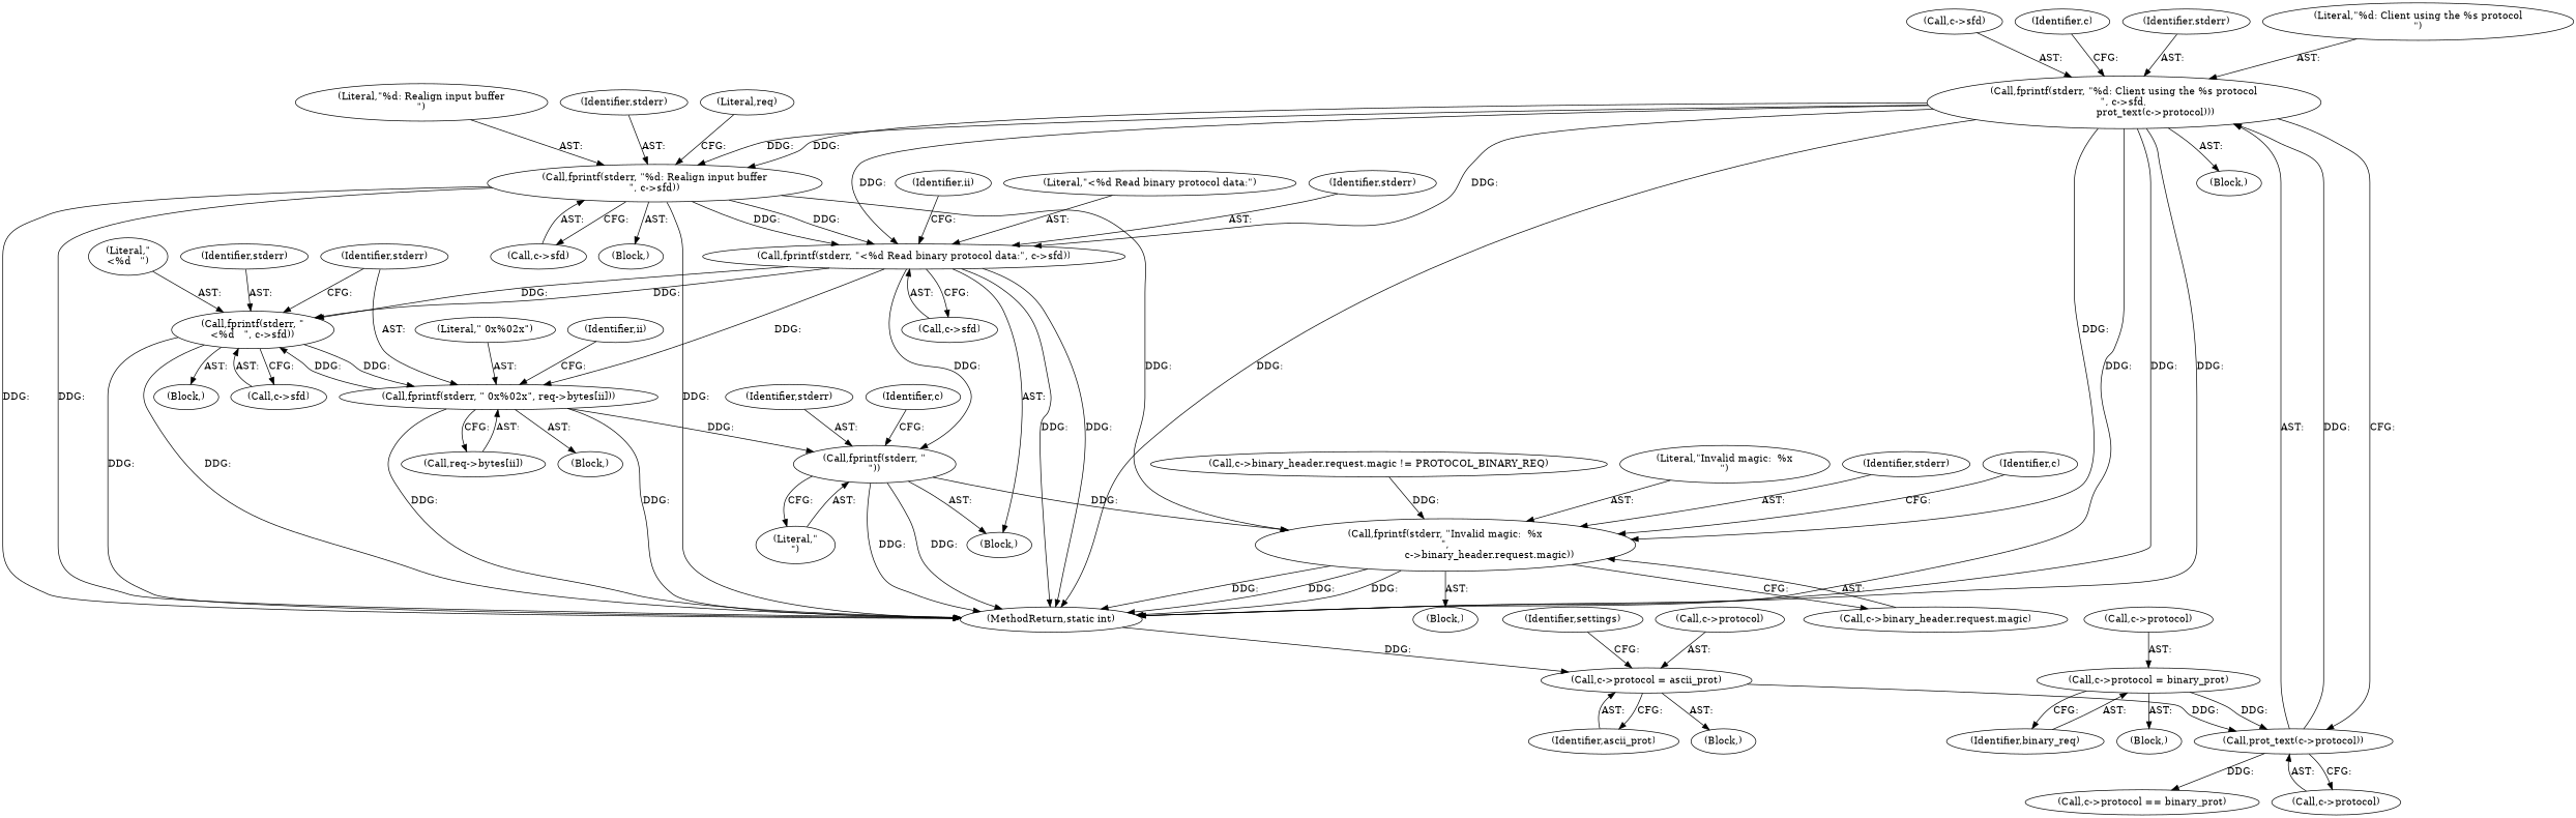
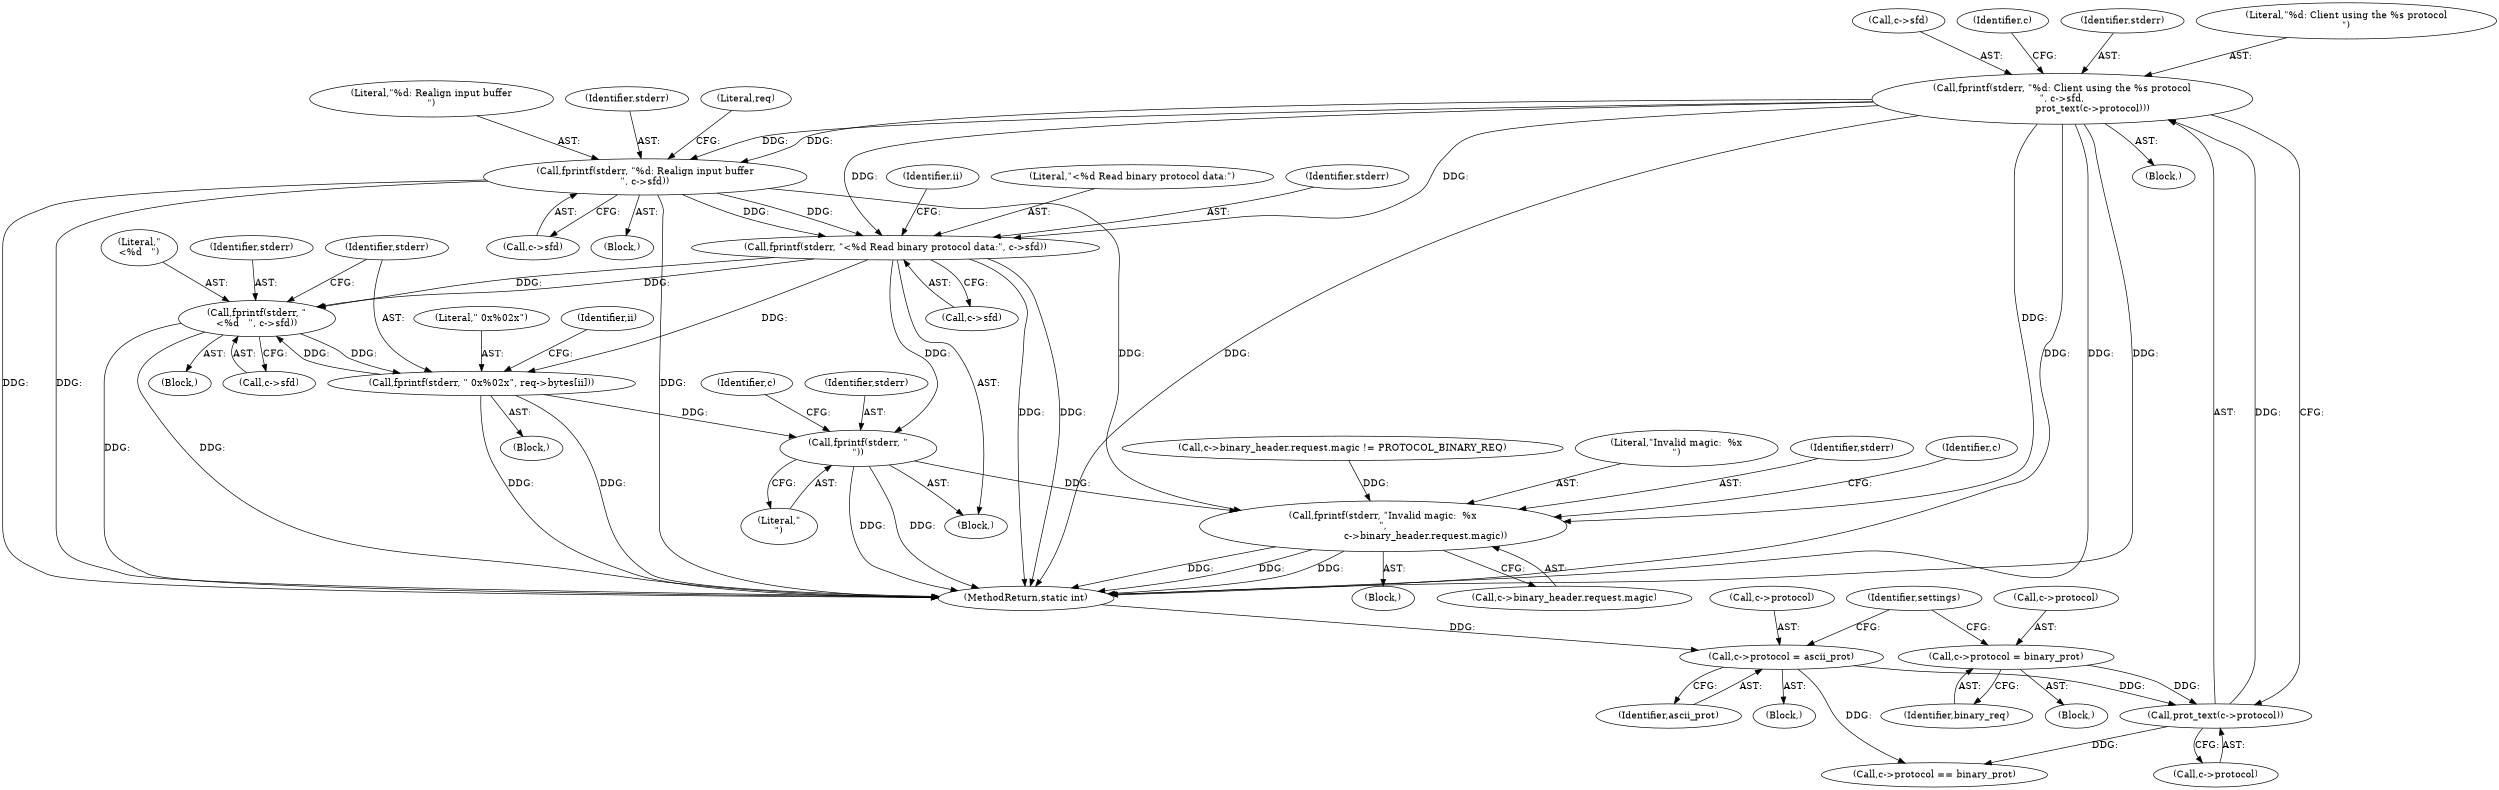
  digraph {
    n1 [label="(Call,fprintf(stderr, \"%d: Client using the %s protocol\n\", c->sfd,\n                    prot_text(c->protocol)))"]
    n2 [label="(Call,prot_text(c->protocol))"]
    n3 [label="(Call,fprintf(stderr, \"%d: Realign input buffer\n\", c->sfd))"]
    n4 [label="(Call,fprintf(stderr, \"<%d Read binary protocol data:\", c->sfd))"]
    n5 [label="(Call,fprintf(stderr, \"Invalid magic:  %x\n\",\n                            c->binary_header.request.magic))"]
    n6 [label="(MethodReturn,static int)"]
    n7 [label="(Block,)"]
    n8 [label="(Call,c->protocol == binary_prot)"]
    n9 [label="(Call,c->protocol)"]
    n10 [label="(Call,c->sfd)"]
    n11 [label="(Block,)"]
    n12 [label="(Call,fprintf(stderr, \"\n<%d   \", c->sfd))"]
    n13 [label="(Call,fprintf(stderr, \" 0x%02x\", req->bytes[ii]))"]
    n14 [label="(Call,fprintf(stderr, \"\n\"))"]
    n15 [label="(Call,c->sfd)"]
    n16 [label="(Block,)"]
    n17 [label="(Block,)"]
    n18 [label="(Call,c->binary_header.request.magic)"]
    n19 [label="(Call,c->protocol = ascii_prot)"]
    n20 [label="(Call,c->protocol = binary_prot)"]
    n21 [label="(Identifier,binary_req)"]
    n22 [label="(Block,)"]
    n23 [label="(Identifier,ascii_prot)"]
    n24 [label="(Block,)"]
    n25 [label="(Call,c->sfd)"]
    n26 [label="(Block,)"]
-   n27 [label="(Call,req->bytes[ii])"]
    n28 [label="(Block,)"]
    n29 [label="(Literal,\"\n\")"]
    n30 [label="(Identifier,stderr)"]
    n31 [label="(Literal,\"<%d Read binary protocol data:\")"]
    n32 [label="(Literal,req)"]
    n33 [label="(Identifier,c)"]
    n34 [label="(Literal,\"\n<%d   \")"]
    n35 [label="(Literal,\"%d: Realign input buffer\n\")"]
    n36 [label="(Identifier,ii)"]
    n37 [label="(Literal,\"Invalid magic:  %x\n\")"]
    n38 [label="(Identifier,stderr)"]
    n39 [label="(Identifier,stderr)"]
    n40 [label="(Call,c->protocol)"]
    n41 [label="(Identifier,stderr)"]
    n42 [label="(Identifier,ii)"]
    n43 [label="(Call,c->sfd)"]
    n44 [label="(Identifier,settings)"]
    n45 [label="(Identifier,stderr)"]
    n46 [label="(Call,c->protocol)"]
    n47 [label="(Identifier,stderr)"]
    n48 [label="(Literal,\" 0x%02x\")"]
    n49 [label="(Identifier,c)"]
    n50 [label="(Identifier,c)"]
    n51 [label="(Identifier,stderr)"]
    n52 [label="(Literal,\"%d: Client using the %s protocol\n\")"]
    n53 [label="(Call,c->binary_header.request.magic != PROTOCOL_BINARY_REQ)"]
    n1 -> n2 [label="CFG: "]
    n1 -> n3 [label="DDG: "]
    n1 -> n3 [label="DDG: "]
    n1 -> n4 [label="DDG: "]
    n1 -> n4 [label="DDG: "]
    n1 -> n5 [label="DDG: "]
    n1 -> n6 [label="DDG: "]
    n1 -> n6 [label="DDG: "]
    n1 -> n6 [label="DDG: "]
    n1 -> n6 [label="DDG: "]
    n1 -> n7 [label="AST: "]
    n2 -> n1 [label="AST: "]
    n2 -> n1 [label="DDG: "]
    n2 -> n8 [label="DDG: "]
    n2 -> n9 [label="CFG: "]
    n3 -> n4 [label="DDG: "]
    n3 -> n4 [label="DDG: "]
    n3 -> n5 [label="DDG: "]
    n3 -> n6 [label="DDG: "]
    n3 -> n6 [label="DDG: "]
    n3 -> n6 [label="DDG: "]
    n3 -> n10 [label="CFG: "]
    n3 -> n11 [label="AST: "]
    n4 -> n6 [label="DDG: "]
    n4 -> n6 [label="DDG: "]
    n4 -> n12 [label="DDG: "]
    n4 -> n12 [label="DDG: "]
    n4 -> n13 [label="DDG: "]
    n4 -> n14 [label="DDG: "]
    n4 -> n15 [label="CFG: "]
    n4 -> n16 [label="AST: "]
    n5 -> n6 [label="DDG: "]
    n5 -> n6 [label="DDG: "]
    n5 -> n6 [label="DDG: "]
    n5 -> n17 [label="AST: "]
    n5 -> n18 [label="CFG: "]
    n6 -> n19 [label="DDG: "]
    n9 -> n2 [label="AST: "]
    n10 -> n3 [label="AST: "]
    n12 -> n6 [label="DDG: "]
    n12 -> n6 [label="DDG: "]
    n12 -> n13 [label="DDG: "]
    n12 -> n25 [label="CFG: "]
    n12 -> n26 [label="AST: "]
    n13 -> n6 [label="DDG: "]
    n13 -> n6 [label="DDG: "]
    n13 -> n12 [label="DDG: "]
    n13 -> n14 [label="DDG: "]
-   n13 -> n27 [label="CFG: "]
    n13 -> n28 [label="AST: "]
    n14 -> n5 [label="DDG: "]
    n14 -> n6 [label="DDG: "]
    n14 -> n6 [label="DDG: "]
    n14 -> n16 [label="AST: "]
    n14 -> n29 [label="CFG: "]
    n15 -> n4 [label="AST: "]
    n18 -> n5 [label="AST: "]
    n19 -> n2 [label="DDG: "]
+   n19 -> n8 [label="DDG: "]
    n19 -> n23 [label="CFG: "]
    n19 -> n24 [label="AST: "]
    n20 -> n2 [label="DDG: "]
    n20 -> n21 [label="CFG: "]
    n20 -> n22 [label="AST: "]
    n21 -> n20 [label="AST: "]
    n23 -> n19 [label="AST: "]
    n25 -> n12 [label="AST: "]
-   n27 -> n13 [label="AST: "]
    n29 -> n14 [label="AST: "]
    n30 -> n14 [label="AST: "]
    n31 -> n4 [label="AST: "]
    n32 -> n3 [label="CFG: "]
    n33 -> n14 [label="CFG: "]
    n34 -> n12 [label="AST: "]
    n35 -> n3 [label="AST: "]
    n36 -> n13 [label="CFG: "]
    n37 -> n5 [label="AST: "]
    n38 -> n12 [label="CFG: "]
    n38 -> n13 [label="AST: "]
    n39 -> n3 [label="AST: "]
    n40 -> n20 [label="AST: "]
    n41 -> n4 [label="AST: "]
    n42 -> n4 [label="CFG: "]
    n43 -> n1 [label="AST: "]
    n44 -> n19 [label="CFG: "]
+   n44 -> n20 [label="CFG: "]
    n45 -> n12 [label="AST: "]
    n46 -> n19 [label="AST: "]
    n47 -> n5 [label="AST: "]
    n48 -> n13 [label="AST: "]
    n49 -> n5 [label="CFG: "]
    n50 -> n1 [label="CFG: "]
    n51 -> n1 [label="AST: "]
    n52 -> n1 [label="AST: "]
    n53 -> n5 [label="DDG: "]
  }
